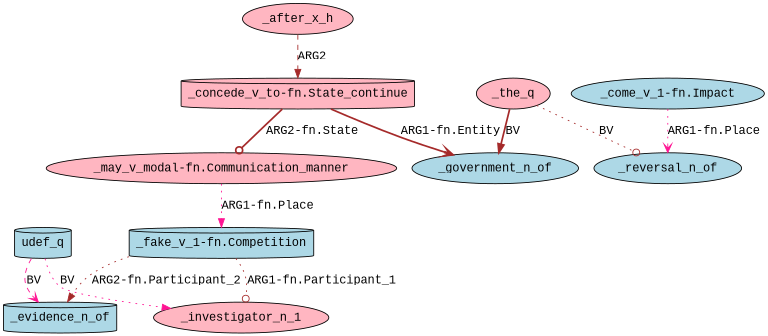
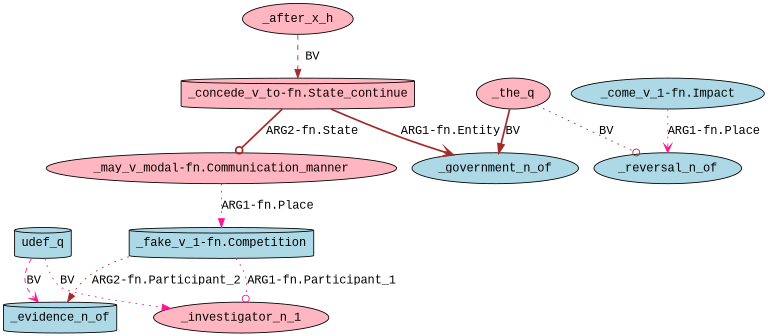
  digraph {
    fontname="Liberation Mono"
    node [fillcolor=lightblue fontname="Liberation Mono" shape=ellipse style=filled]
    edge [arrowhead=normal color=brown fontname="Liberation Mono" style=dotted]
    udef_q [shape=cylinder]
    _evidence_n_of [shape=cylinder]
    _investigator_n_1 [fillcolor=lightpink]
    "_come_v_1-fn.Impact"
    _reversal_n_of
    "_may_v_modal-fn.Communication_manner" [fillcolor=lightpink]
    "_fake_v_1-fn.Competition" [shape=cylinder]
    _after_x_h [fillcolor=lightpink]
    "_concede_v_to-fn.State_continue" [fillcolor=lightpink shape=cylinder]
    _government_n_of
    _the_q [fillcolor=lightpink]
    udef_q -> _evidence_n_of [arrowhead=vee color=deeppink label=BV style=dashed]
    udef_q -> _investigator_n_1 [color=deeppink label=BV]
    "_come_v_1-fn.Impact" -> _reversal_n_of [arrowhead=vee color=deeppink label="ARG1-fn.Place"]
    "_may_v_modal-fn.Communication_manner" -> "_fake_v_1-fn.Competition" [color=deeppink label="ARG1-fn.Place"]
    "_fake_v_1-fn.Competition" -> _evidence_n_of [label="ARG2-fn.Participant_2"]
-   "_fake_v_1-fn.Competition" -> _investigator_n_1 [arrowhead=odot label="ARG1-fn.Participant_1"]
-   _after_x_h -> "_concede_v_to-fn.State_continue" [label=ARG2 style=dashed]
+   "_fake_v_1-fn.Competition" -> _investigator_n_1 [arrowhead=odot color=deeppink label="ARG1-fn.Participant_1"]
+   _after_x_h -> "_concede_v_to-fn.State_continue" [label=BV style=dashed]
    "_concede_v_to-fn.State_continue" -> "_may_v_modal-fn.Communication_manner" [arrowhead=odot label="ARG2-fn.State" style=bold]
    "_concede_v_to-fn.State_continue" -> _government_n_of [arrowhead=vee label="ARG1-fn.Entity" style=bold]
    _the_q -> _reversal_n_of [arrowhead=odot label=BV]
    _the_q -> _government_n_of [label=BV style=bold]
  }
